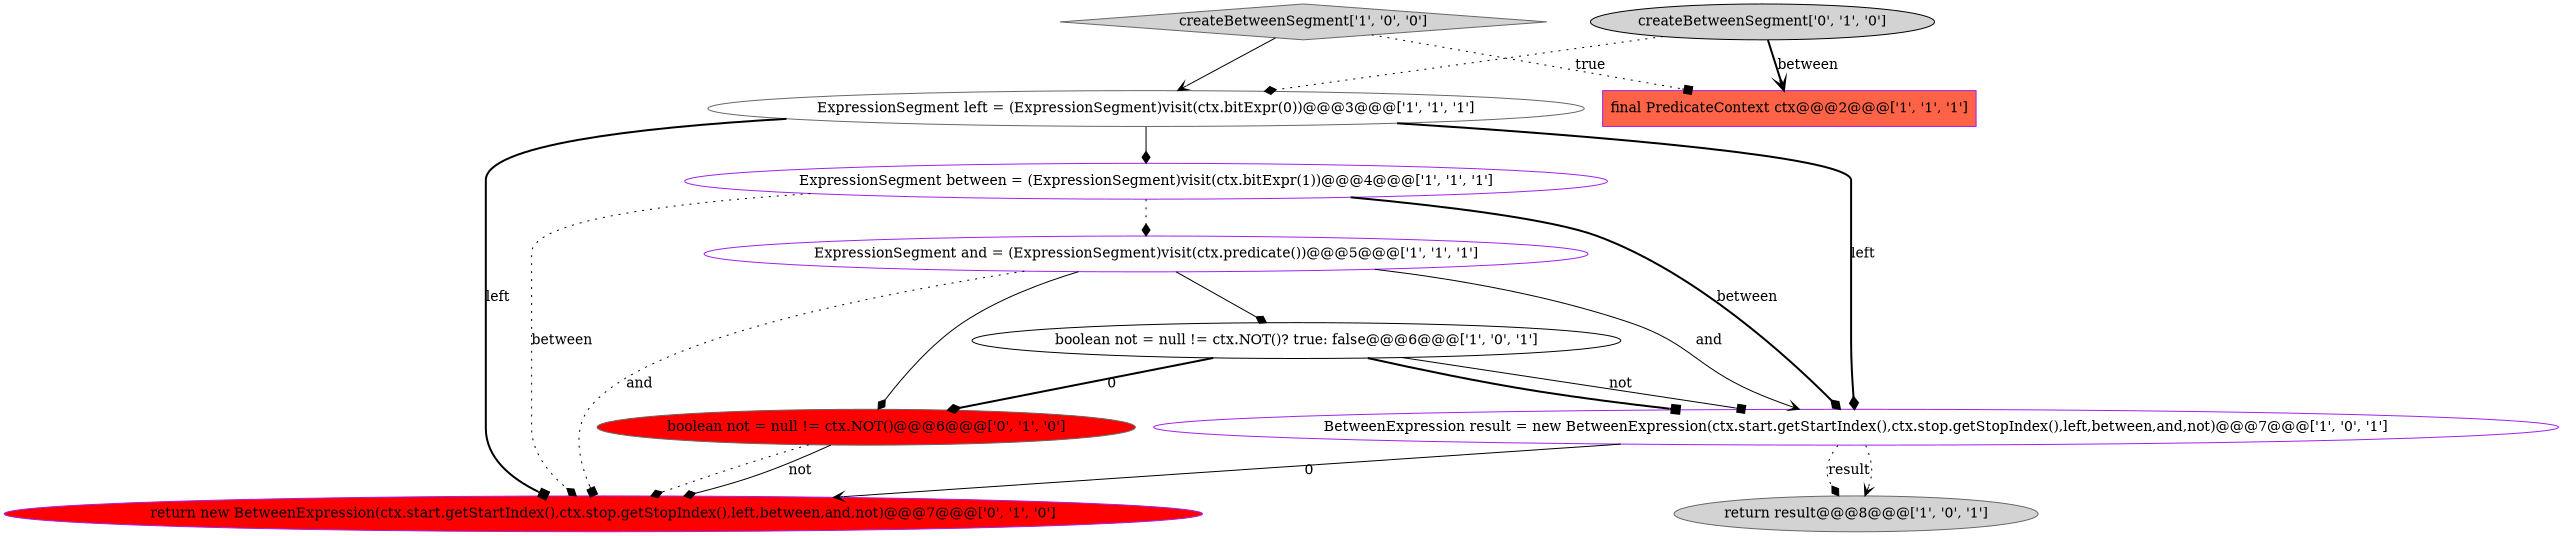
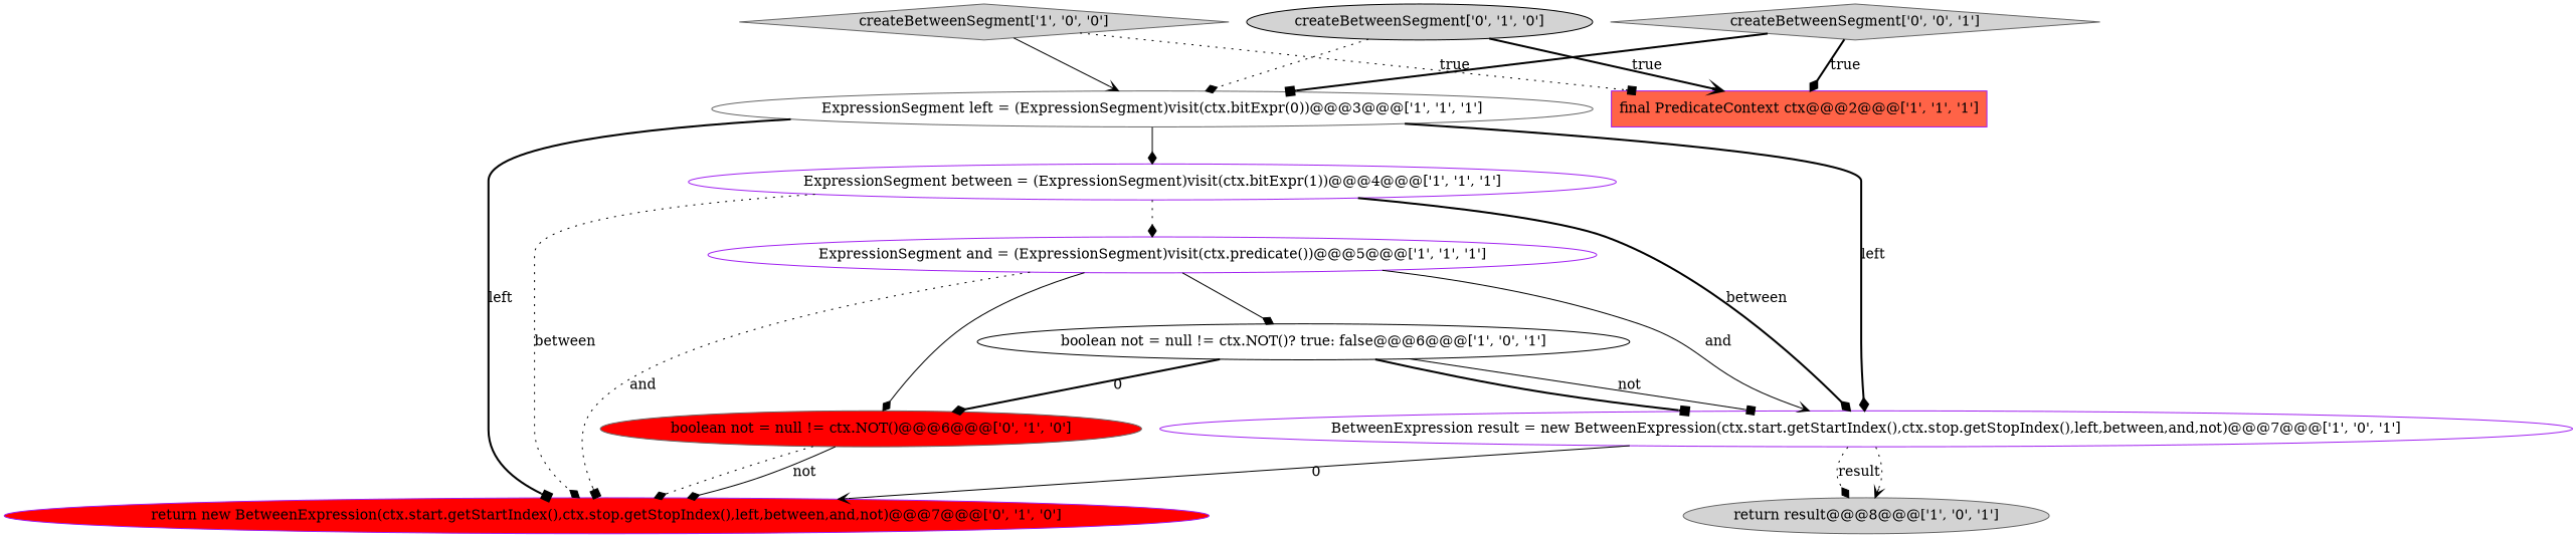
  digraph {
    node [color=purple fillcolor=white shape=ellipse style=filled]
    edge [arrowhead=diamond style=dotted]
    n1 [label="ExpressionSegment between = (ExpressionSegment)visit(ctx.bitExpr(1))@@@4@@@['1', '1', '1']"]
    n2 [label="ExpressionSegment and = (ExpressionSegment)visit(ctx.predicate())@@@5@@@['1', '1', '1']"]
    n3 [fillcolor=red label="return new BetweenExpression(ctx.start.getStartIndex(),ctx.stop.getStopIndex(),left,between,and,not)@@@7@@@['0', '1', '0']"]
    n4 [label="BetweenExpression result = new BetweenExpression(ctx.start.getStartIndex(),ctx.stop.getStopIndex(),left,between,and,not)@@@7@@@['1', '0', '1']"]
    n5 [color=gray40 fillcolor=red label="boolean not = null != ctx.NOT()@@@6@@@['0', '1', '0']"]
    n6 [color=black label="boolean not = null != ctx.NOT()? true: false@@@6@@@['1', '0', '1']"]
    n7 [color=gray40 fillcolor=lightgray label="return result@@@8@@@['1', '0', '1']"]
    n8 [color=gray40 fillcolor=lightgray label="createBetweenSegment['1', '0', '0']" shape=diamond]
    n9 [fillcolor=tomato label="final PredicateContext ctx@@@2@@@['1', '1', '1']" shape=box]
    n10 [color=gray40 label="ExpressionSegment left = (ExpressionSegment)visit(ctx.bitExpr(0))@@@3@@@['1', '1', '1']"]
+   n11 [color=gray40 fillcolor=lightgray label="createBetweenSegment['0', '0', '1']" shape=diamond]
    n12 [color=black fillcolor=lightgray label="createBetweenSegment['0', '1', '0']"]
    n1 -> n2
    n1 -> n3 [label=between]
    n1 -> n4 [label=between style=bold]
    n2 -> n3 [arrowhead=box label=and]
    n2 -> n4 [arrowhead=vee label=and style=solid]
    n2 -> n5 [style=solid]
    n2 -> n6 [style=solid]
    n4 -> n3 [arrowhead=vee label=0 style=solid]
    n4 -> n7 [label=result]
    n4 -> n7 [arrowhead=vee]
    n5 -> n3 [label=not style=solid]
    n5 -> n3
    n6 -> n4 [arrowhead=box label=not style=solid]
    n6 -> n4 [arrowhead=box style=bold]
    n6 -> n5 [label=0 style=bold]
    n8 -> n9 [arrowhead=box label=true]
    n8 -> n10 [arrowhead=vee style=solid]
    n10 -> n1 [style=solid]
    n10 -> n3 [arrowhead=box label=left style=bold]
    n10 -> n4 [label=left style=bold]
-   n12 -> n9 [arrowhead=vee label=between style=bold]
+   n11 -> n9 [label=true style=bold]
+   n11 -> n10 [arrowhead=box style=bold]
+   n12 -> n9 [arrowhead=vee label=true style=bold]
    n12 -> n10
  }
